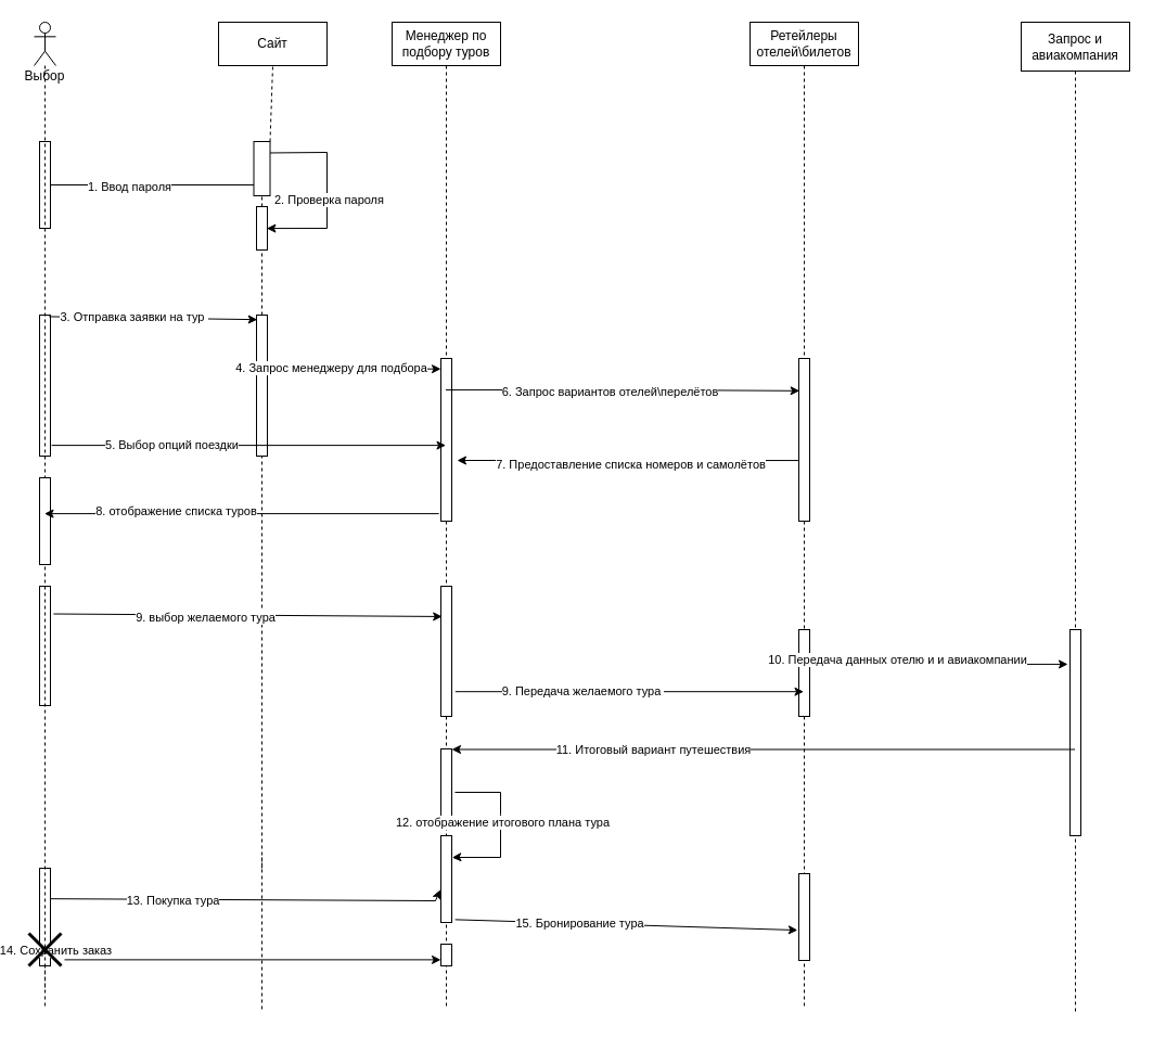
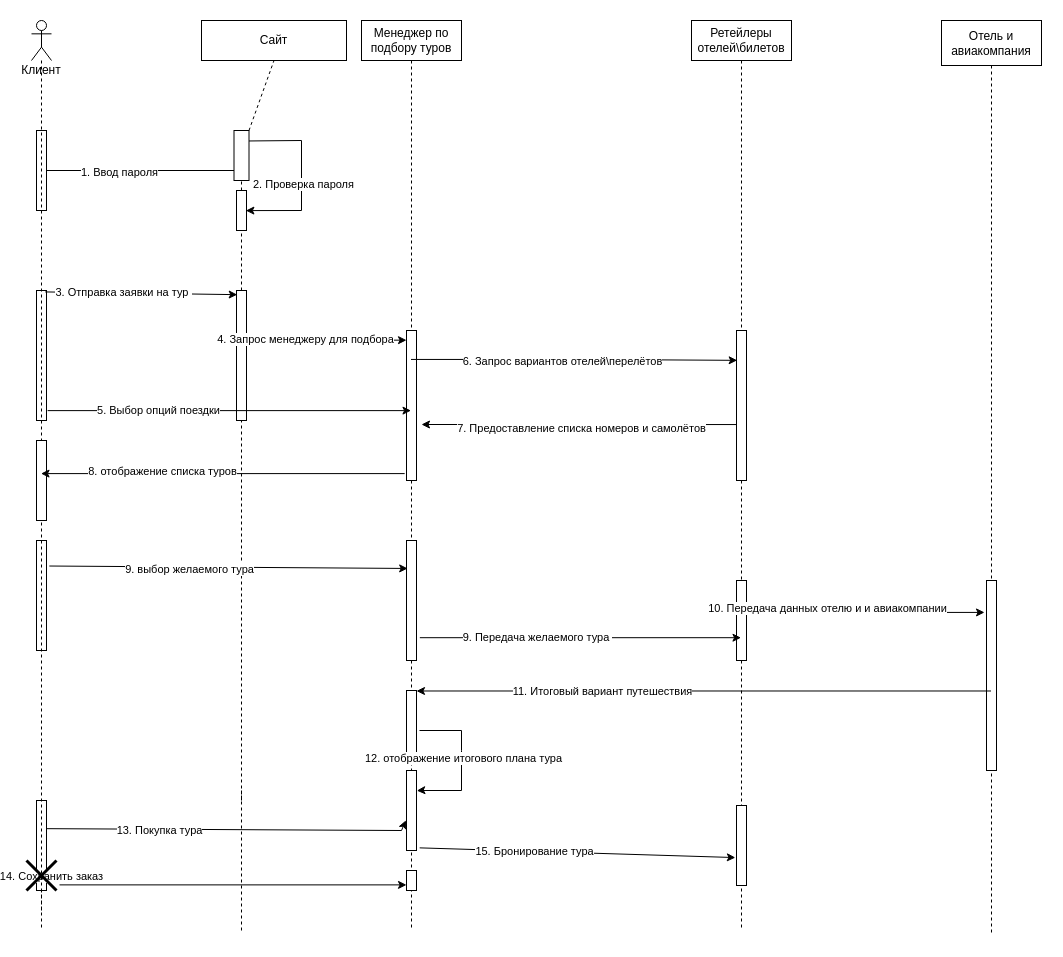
  <mxCell id="0" />
  <mxCell id="1" parent="0" />
- <mxCell id="2" value="Сайт" style="rounded=0;whiteSpace=wrap;html=1;" parent="1" vertex="1"><mxGeometry x="195" y="20" width="100" height="40" as="geometry" /></mxCell>
+ <mxCell id="2" value="Сайт" style="rounded=0;whiteSpace=wrap;html=1;" parent="1" vertex="1"><mxGeometry x="195" y="20" width="145" height="40" as="geometry" /></mxCell>
  <mxCell id="3" value="" style="endArrow=none;dashed=1;html=1;rounded=0;entryX=0.5;entryY=1;entryDx=0;entryDy=0;startArrow=none;" parent="1" source="58" target="2" edge="1"><mxGeometry width="50" height="50" relative="1" as="geometry"><mxPoint x="235" y="730" as="sourcePoint" /><mxPoint x="505" y="170" as="targetPoint" /></mxGeometry></mxCell>
  <mxCell id="4" value="" style="endArrow=classic;html=1;rounded=0;startArrow=none;" parent="1" source="58" edge="1"><mxGeometry width="50" height="50" relative="1" as="geometry"><mxPoint x="35" y="170" as="sourcePoint" /><mxPoint x="235" y="170" as="targetPoint" /></mxGeometry></mxCell>
  <mxCell id="5" value="" style="html=1;points=[];perimeter=orthogonalPerimeter;" parent="1" vertex="1"><mxGeometry x="30" y="130" width="10" height="80" as="geometry" /></mxCell>
  <mxCell id="6" value="" style="endArrow=classic;html=1;rounded=0;exitX=0.917;exitY=0.105;exitDx=0;exitDy=0;exitPerimeter=0;entryX=0.939;entryY=0.801;entryDx=0;entryDy=0;entryPerimeter=0;" parent="1" edge="1"><mxGeometry width="50" height="50" relative="1" as="geometry"><mxPoint x="239.17" y="140.5" as="sourcePoint" /><mxPoint x="239.39" y="210.1" as="targetPoint" /><Array as="points"><mxPoint x="295" y="140" /><mxPoint x="295" y="210" /></Array></mxGeometry></mxCell>
  <mxCell id="7" value="2. Проверка пароля" style="edgeLabel;html=1;align=center;verticalAlign=middle;resizable=0;points=[];" parent="6" vertex="1" connectable="0"><mxGeometry x="0.087" y="1" relative="1" as="geometry"><mxPoint as="offset" /></mxGeometry></mxCell>
  <mxCell id="8" value="" style="html=1;points=[];perimeter=orthogonalPerimeter;" parent="1" vertex="1"><mxGeometry x="30" y="290" width="10" height="130" as="geometry" /></mxCell>
  <mxCell id="9" value="" style="html=1;points=[];perimeter=orthogonalPerimeter;" parent="1" vertex="1"><mxGeometry x="230" y="290" width="10" height="130" as="geometry" /></mxCell>
  <mxCell id="10" value="" style="endArrow=none;dashed=1;html=1;rounded=0;entryX=0.5;entryY=1;entryDx=0;entryDy=0;startArrow=none;" parent="1" target="9" edge="1"><mxGeometry width="50" height="50" relative="1" as="geometry"><mxPoint x="235" y="800" as="sourcePoint" /><mxPoint x="235" y="80" as="targetPoint" /><Array as="points"><mxPoint x="235" y="420" /></Array></mxGeometry></mxCell>
  <mxCell id="11" value="" style="endArrow=classic;html=1;rounded=0;exitX=0.871;exitY=0.011;exitDx=0;exitDy=0;exitPerimeter=0;entryX=0.071;entryY=0.032;entryDx=0;entryDy=0;entryPerimeter=0;" parent="1" source="8" target="9" edge="1"><mxGeometry width="50" height="50" relative="1" as="geometry"><mxPoint x="325" y="350" as="sourcePoint" /><mxPoint x="375" y="300" as="targetPoint" /></mxGeometry></mxCell>
  <mxCell id="12" value="3. Отправка заявки на тур&amp;nbsp;" style="edgeLabel;html=1;align=center;verticalAlign=middle;resizable=0;points=[];" parent="11" vertex="1" connectable="0"><mxGeometry x="-0.184" y="1" relative="1" as="geometry"><mxPoint as="offset" /></mxGeometry></mxCell>
  <mxCell id="13" value="Менеджер по подбору туров" style="shape=umlLifeline;perimeter=lifelinePerimeter;whiteSpace=wrap;html=1;container=1;collapsible=0;recursiveResize=0;outlineConnect=0;" parent="1" vertex="1"><mxGeometry x="355" y="20" width="100" height="910" as="geometry" /></mxCell>
  <mxCell id="14" value="" style="html=1;points=[];perimeter=orthogonalPerimeter;" parent="13" vertex="1"><mxGeometry x="45" y="310" width="10" height="150" as="geometry" /></mxCell>
  <mxCell id="15" value="" style="html=1;points=[];perimeter=orthogonalPerimeter;" parent="13" vertex="1"><mxGeometry x="45" y="520" width="10" height="120" as="geometry" /></mxCell>
  <mxCell id="16" value="" style="html=1;points=[];perimeter=orthogonalPerimeter;" parent="13" vertex="1"><mxGeometry x="45" y="670" width="10" height="70" as="geometry" /></mxCell>
  <mxCell id="17" value="" style="endArrow=classic;html=1;rounded=0;entryX=1.031;entryY=0.252;entryDx=0;entryDy=0;entryPerimeter=0;" parent="13" target="20" edge="1"><mxGeometry width="50" height="50" relative="1" as="geometry"><mxPoint x="58" y="710" as="sourcePoint" /><mxPoint x="-80" y="500" as="targetPoint" /><Array as="points"><mxPoint x="100" y="710" /><mxPoint x="100" y="730" /><mxPoint x="100" y="770" /><mxPoint x="58" y="770" /></Array></mxGeometry></mxCell>
  <mxCell id="18" value="12. отображение итогового плана тура" style="edgeLabel;html=1;align=center;verticalAlign=middle;resizable=0;points=[];" parent="17" vertex="1" connectable="0"><mxGeometry x="0.583" y="2" relative="1" as="geometry"><mxPoint x="15" y="-35" as="offset" /></mxGeometry></mxCell>
  <mxCell id="19" value="" style="html=1;points=[];perimeter=orthogonalPerimeter;" parent="13" vertex="1"><mxGeometry x="45" y="850" width="10" height="20" as="geometry" /></mxCell>
  <mxCell id="20" value="" style="html=1;points=[];perimeter=orthogonalPerimeter;" vertex="1" parent="13"><mxGeometry x="45" y="750" width="10" height="80" as="geometry" /></mxCell>
  <mxCell id="21" value="г7" style="endArrow=classic;html=1;rounded=0;exitX=1.083;exitY=0.382;exitDx=0;exitDy=0;exitPerimeter=0;" parent="1" source="9" target="14" edge="1"><mxGeometry width="50" height="50" relative="1" as="geometry"><mxPoint x="375" y="450" as="sourcePoint" /><mxPoint x="425" y="400" as="targetPoint" /></mxGeometry></mxCell>
  <mxCell id="22" value="4. Запрос менеджеру для подбора" style="edgeLabel;html=1;align=center;verticalAlign=middle;resizable=0;points=[];" parent="21" vertex="1" connectable="0"><mxGeometry x="-0.267" y="1" relative="1" as="geometry"><mxPoint as="offset" /></mxGeometry></mxCell>
  <mxCell id="23" value="" style="endArrow=classic;html=1;rounded=0;exitX=1.114;exitY=0.924;exitDx=0;exitDy=0;exitPerimeter=0;" parent="1" source="8" target="13" edge="1"><mxGeometry width="50" height="50" relative="1" as="geometry"><mxPoint x="45" y="420" as="sourcePoint" /><mxPoint x="425" y="120" as="targetPoint" /></mxGeometry></mxCell>
  <mxCell id="24" value="5. Выбор опций поездки" style="edgeLabel;html=1;align=center;verticalAlign=middle;resizable=0;points=[];" parent="23" vertex="1" connectable="0"><mxGeometry x="-0.393" y="1" relative="1" as="geometry"><mxPoint as="offset" /></mxGeometry></mxCell>
  <mxCell id="25" value="Ретейлеры отелей\билетов" style="shape=umlLifeline;perimeter=lifelinePerimeter;whiteSpace=wrap;html=1;container=1;collapsible=0;recursiveResize=0;outlineConnect=0;" parent="1" vertex="1"><mxGeometry x="685" y="20" width="100" height="910" as="geometry" /></mxCell>
  <mxCell id="26" value="" style="html=1;points=[];perimeter=orthogonalPerimeter;" parent="25" vertex="1"><mxGeometry x="45" y="310" width="10" height="150" as="geometry" /></mxCell>
  <mxCell id="27" value="" style="html=1;points=[];perimeter=orthogonalPerimeter;" parent="25" vertex="1"><mxGeometry x="45" y="560" width="10" height="80" as="geometry" /></mxCell>
  <mxCell id="28" value="" style="html=1;points=[];perimeter=orthogonalPerimeter;" parent="25" vertex="1"><mxGeometry x="45" y="785" width="10" height="80" as="geometry" /></mxCell>
  <mxCell id="29" value="" style="endArrow=classic;html=1;rounded=0;entryX=0.067;entryY=0.199;entryDx=0;entryDy=0;entryPerimeter=0;" parent="1" source="13" target="26" edge="1"><mxGeometry width="50" height="50" relative="1" as="geometry"><mxPoint x="412.86" y="351.06" as="sourcePoint" /><mxPoint x="730" y="355.99" as="targetPoint" /><Array as="points"><mxPoint x="576.19" y="358.94" /></Array></mxGeometry></mxCell>
  <mxCell id="30" value="6. Запрос вариантов отелей\перелётов" style="edgeLabel;html=1;align=center;verticalAlign=middle;resizable=0;points=[];" parent="29" vertex="1" connectable="0"><mxGeometry x="0.15" y="-1" relative="1" as="geometry"><mxPoint x="-37" as="offset" /></mxGeometry></mxCell>
  <mxCell id="31" value="" style="html=1;points=[];perimeter=orthogonalPerimeter;" parent="1" vertex="1"><mxGeometry x="30" y="540" width="10" height="110" as="geometry" /></mxCell>
  <mxCell id="32" value="" style="endArrow=classic;html=1;rounded=0;exitX=1.083;exitY=0.232;exitDx=0;exitDy=0;exitPerimeter=0;entryX=-0.083;entryY=0.233;entryDx=0;entryDy=0;entryPerimeter=0;" parent="1" edge="1"><mxGeometry width="50" height="50" relative="1" as="geometry"><mxPoint x="42.83" y="565.52" as="sourcePoint" /><mxPoint x="401.17" y="567.96" as="targetPoint" /></mxGeometry></mxCell>
  <mxCell id="33" value="9. выбор желаемого тура" style="edgeLabel;html=1;align=center;verticalAlign=middle;resizable=0;points=[];" parent="32" vertex="1" connectable="0"><mxGeometry x="-0.218" y="-2" relative="1" as="geometry"><mxPoint as="offset" /></mxGeometry></mxCell>
  <mxCell id="34" value="" style="endArrow=classic;html=1;rounded=0;exitX=1.333;exitY=0.81;exitDx=0;exitDy=0;exitPerimeter=0;" parent="1" source="15" target="25" edge="1"><mxGeometry width="50" height="50" relative="1" as="geometry"><mxPoint x="265" y="730" as="sourcePoint" /><mxPoint x="315" y="680" as="targetPoint" /></mxGeometry></mxCell>
  <mxCell id="35" value="9. Передача желаемого тура&amp;nbsp;" style="edgeLabel;html=1;align=center;verticalAlign=middle;resizable=0;points=[];" parent="34" vertex="1" connectable="0"><mxGeometry x="-0.274" y="1" relative="1" as="geometry"><mxPoint as="offset" /></mxGeometry></mxCell>
- <mxCell id="36" value="Запрос и авиакомпания" style="shape=umlLifeline;perimeter=lifelinePerimeter;whiteSpace=wrap;html=1;container=1;collapsible=0;recursiveResize=0;outlineConnect=0;size=45;" parent="1" vertex="1"><mxGeometry x="935" y="20" width="100" height="915" as="geometry" /></mxCell>
+ <mxCell id="36" value="Отель и авиакомпания" style="shape=umlLifeline;perimeter=lifelinePerimeter;whiteSpace=wrap;html=1;container=1;collapsible=0;recursiveResize=0;outlineConnect=0;size=45;" parent="1" vertex="1"><mxGeometry x="935" y="20" width="100" height="915" as="geometry" /></mxCell>
  <mxCell id="37" value="" style="html=1;points=[];perimeter=orthogonalPerimeter;" parent="36" vertex="1"><mxGeometry x="45" y="560" width="10" height="190" as="geometry" /></mxCell>
  <mxCell id="38" value="" style="endArrow=classic;html=1;rounded=0;entryX=1;entryY=0.007;entryDx=0;entryDy=0;entryPerimeter=0;" parent="1" source="36" target="16" edge="1"><mxGeometry width="50" height="50" relative="1" as="geometry"><mxPoint x="355" y="270" as="sourcePoint" /><mxPoint x="405" y="220" as="targetPoint" /></mxGeometry></mxCell>
  <mxCell id="39" value="11. Итоговый вариант путешествия" style="edgeLabel;html=1;align=center;verticalAlign=middle;resizable=0;points=[];" parent="38" vertex="1" connectable="0"><mxGeometry x="0.665" y="-1" relative="1" as="geometry"><mxPoint x="89" y="1" as="offset" /></mxGeometry></mxCell>
  <mxCell id="40" value="" style="endArrow=none;dashed=1;html=1;rounded=0;entryX=0.5;entryY=1;entryDx=0;entryDy=0;" parent="1" edge="1"><mxGeometry width="50" height="50" relative="1" as="geometry"><mxPoint x="235" y="930" as="sourcePoint" /><mxPoint x="235" y="790" as="targetPoint" /><Array as="points" /></mxGeometry></mxCell>
  <mxCell id="41" value="" style="endArrow=classic;html=1;rounded=0;exitX=1.2;exitY=0.4;exitDx=0;exitDy=0;exitPerimeter=0;entryX=-0.2;entryY=0.168;entryDx=0;entryDy=0;entryPerimeter=0;" parent="1" source="27" target="37" edge="1"><mxGeometry width="50" height="50" relative="1" as="geometry"><mxPoint x="275" y="570" as="sourcePoint" /><mxPoint x="325" y="520" as="targetPoint" /></mxGeometry></mxCell>
  <mxCell id="42" value="10. Передача данных отелю и и авиакомпании" style="edgeLabel;html=1;align=center;verticalAlign=middle;resizable=0;points=[];" parent="41" vertex="1" connectable="0"><mxGeometry x="-0.329" y="4" relative="1" as="geometry"><mxPoint as="offset" /></mxGeometry></mxCell>
  <mxCell id="43" value="" style="html=1;points=[];perimeter=orthogonalPerimeter;" parent="1" vertex="1"><mxGeometry x="30" y="800" width="10" height="90" as="geometry" /></mxCell>
  <mxCell id="44" value="" style="endArrow=none;dashed=1;html=1;rounded=0;entryX=0.5;entryY=1;entryDx=0;entryDy=0;startArrow=none;" parent="1" source="52" target="43" edge="1"><mxGeometry width="50" height="50" relative="1" as="geometry"><mxPoint x="35" y="910" as="sourcePoint" /><mxPoint x="35" y="650" as="targetPoint" /><Array as="points" /></mxGeometry></mxCell>
  <mxCell id="45" value="" style="endArrow=classic;html=1;rounded=0;exitX=1;exitY=0.313;exitDx=0;exitDy=0;exitPerimeter=0;entryX=-0.06;entryY=0.623;entryDx=0;entryDy=0;entryPerimeter=0;" parent="1" source="43" target="20" edge="1"><mxGeometry width="50" height="50" relative="1" as="geometry"><mxPoint x="205" y="520" as="sourcePoint" /><mxPoint x="255" y="470" as="targetPoint" /><Array as="points"><mxPoint x="395" y="830" /></Array></mxGeometry></mxCell>
  <mxCell id="46" value="13. Покупка тура" style="edgeLabel;html=1;align=center;verticalAlign=middle;resizable=0;points=[];" parent="45" vertex="1" connectable="0"><mxGeometry x="-0.38" y="-1" relative="1" as="geometry"><mxPoint as="offset" /></mxGeometry></mxCell>
  <mxCell id="47" value="" style="endArrow=classic;html=1;rounded=0;exitX=1.1;exitY=0.813;exitDx=0;exitDy=0;exitPerimeter=0;startArrow=none;" parent="1" source="52" target="19" edge="1"><mxGeometry width="50" height="50" relative="1" as="geometry"><mxPoint x="205" y="860" as="sourcePoint" /><mxPoint x="255" y="810" as="targetPoint" /></mxGeometry></mxCell>
  <mxCell id="48" value="" style="endArrow=classic;html=1;rounded=0;exitX=1.317;exitY=0.967;exitDx=0;exitDy=0;exitPerimeter=0;entryX=-0.114;entryY=0.651;entryDx=0;entryDy=0;entryPerimeter=0;" parent="1" source="20" target="28" edge="1"><mxGeometry width="50" height="50" relative="1" as="geometry"><mxPoint x="45" y="860" as="sourcePoint" /><mxPoint x="1174.5" y="862.01" as="targetPoint" /></mxGeometry></mxCell>
  <mxCell id="49" value="15. Бронирование тура" style="edgeLabel;html=1;align=center;verticalAlign=middle;resizable=0;points=[];" parent="48" vertex="1" connectable="0"><mxGeometry x="-0.278" relative="1" as="geometry"><mxPoint as="offset" /></mxGeometry></mxCell>
  <mxCell id="50" value="" style="endArrow=none;html=1;rounded=0;exitX=1.1;exitY=0.813;exitDx=0;exitDy=0;exitPerimeter=0;" parent="1" source="43" target="52" edge="1"><mxGeometry width="50" height="50" relative="1" as="geometry"><mxPoint x="41" y="873.17" as="sourcePoint" /><mxPoint x="400" y="873.17" as="targetPoint" /></mxGeometry></mxCell>
  <mxCell id="51" value="14. Сохранить заказ" style="edgeLabel;html=1;align=center;verticalAlign=middle;resizable=0;points=[];" parent="50" vertex="1" connectable="0"><mxGeometry x="-0.287" y="-3" relative="1" as="geometry"><mxPoint as="offset" /></mxGeometry></mxCell>
  <mxCell id="52" value="" style="shape=umlDestroy;whiteSpace=wrap;html=1;strokeWidth=3;" parent="1" vertex="1"><mxGeometry x="20" y="860" width="30" height="30" as="geometry" /></mxCell>
  <mxCell id="53" value="" style="endArrow=none;dashed=1;html=1;rounded=0;entryX=0.5;entryY=1;entryDx=0;entryDy=0;" parent="1" target="52" edge="1"><mxGeometry width="50" height="50" relative="1" as="geometry"><mxPoint x="35" y="910" as="sourcePoint" /><mxPoint x="35" y="890" as="targetPoint" /><Array as="points" /></mxGeometry></mxCell>
- <mxCell id="54" value="Выбор" style="shape=umlLifeline;participant=umlActor;perimeter=lifelinePerimeter;whiteSpace=wrap;html=1;container=1;collapsible=0;recursiveResize=0;verticalAlign=top;spacingTop=36;outlineConnect=0;" parent="1" vertex="1"><mxGeometry x="25" y="20" width="20" height="910" as="geometry" /></mxCell>
+ <mxCell id="54" value="Клиент" style="shape=umlLifeline;participant=umlActor;perimeter=lifelinePerimeter;whiteSpace=wrap;html=1;container=1;collapsible=0;recursiveResize=0;verticalAlign=top;spacingTop=36;outlineConnect=0;" parent="1" vertex="1"><mxGeometry x="25" y="20" width="20" height="910" as="geometry" /></mxCell>
  <mxCell id="55" value="" style="html=1;points=[];perimeter=orthogonalPerimeter;" parent="54" vertex="1"><mxGeometry x="5" y="420" width="10" height="80" as="geometry" /></mxCell>
  <mxCell id="56" value="" style="endArrow=none;html=1;rounded=0;" parent="1" source="5" target="58" edge="1"><mxGeometry width="50" height="50" relative="1" as="geometry"><mxPoint x="40" y="170" as="sourcePoint" /><mxPoint x="235" y="170" as="targetPoint" /></mxGeometry></mxCell>
  <mxCell id="57" value="1. Ввод пароля" style="edgeLabel;html=1;align=center;verticalAlign=middle;resizable=0;points=[];" parent="56" vertex="1" connectable="0"><mxGeometry x="-0.233" y="-1" relative="1" as="geometry"><mxPoint as="offset" /></mxGeometry></mxCell>
  <mxCell id="58" value="" style="html=1;points=[];perimeter=orthogonalPerimeter;" parent="1" vertex="1"><mxGeometry x="227.5" y="130" width="15" height="50" as="geometry" /></mxCell>
  <mxCell id="59" value="" style="endArrow=none;dashed=1;html=1;rounded=0;entryX=0.5;entryY=1;entryDx=0;entryDy=0;startArrow=none;" parent="1" source="60" target="58" edge="1"><mxGeometry width="50" height="50" relative="1" as="geometry"><mxPoint x="235" y="290" as="sourcePoint" /><mxPoint x="235" y="80" as="targetPoint" /></mxGeometry></mxCell>
  <mxCell id="60" value="" style="html=1;points=[];perimeter=orthogonalPerimeter;" parent="1" vertex="1"><mxGeometry x="230" y="190" width="10" height="40" as="geometry" /></mxCell>
  <mxCell id="61" value="" style="endArrow=none;dashed=1;html=1;rounded=0;entryX=0.5;entryY=1;entryDx=0;entryDy=0;startArrow=none;" parent="1" source="9" target="60" edge="1"><mxGeometry width="50" height="50" relative="1" as="geometry"><mxPoint x="235" y="290" as="sourcePoint" /><mxPoint x="235" y="180" as="targetPoint" /></mxGeometry></mxCell>
  <mxCell id="62" value="" style="endArrow=classic;html=1;rounded=0;exitX=-0.016;exitY=0.627;exitDx=0;exitDy=0;exitPerimeter=0;" parent="1" source="26" edge="1"><mxGeometry width="50" height="50" relative="1" as="geometry"><mxPoint x="405" y="330" as="sourcePoint" /><mxPoint x="415" y="424" as="targetPoint" /></mxGeometry></mxCell>
  <mxCell id="63" value="7. Предоставление списка номеров и самолётов" style="edgeLabel;html=1;align=center;verticalAlign=middle;resizable=0;points=[];" parent="62" vertex="1" connectable="0"><mxGeometry x="0.176" y="3" relative="1" as="geometry"><mxPoint x="30" as="offset" /></mxGeometry></mxCell>
  <mxCell id="64" value="" style="endArrow=classic;html=1;rounded=0;exitX=-0.183;exitY=0.954;exitDx=0;exitDy=0;exitPerimeter=0;" parent="1" source="14" target="54" edge="1"><mxGeometry width="50" height="50" relative="1" as="geometry"><mxPoint x="275" y="310" as="sourcePoint" /><mxPoint x="325" y="260" as="targetPoint" /></mxGeometry></mxCell>
  <mxCell id="65" value="8. отображение списка туров" style="edgeLabel;html=1;align=center;verticalAlign=middle;resizable=0;points=[];" parent="64" vertex="1" connectable="0"><mxGeometry x="-0.267" y="-1" relative="1" as="geometry"><mxPoint x="-110" y="-2" as="offset" /></mxGeometry></mxCell>
